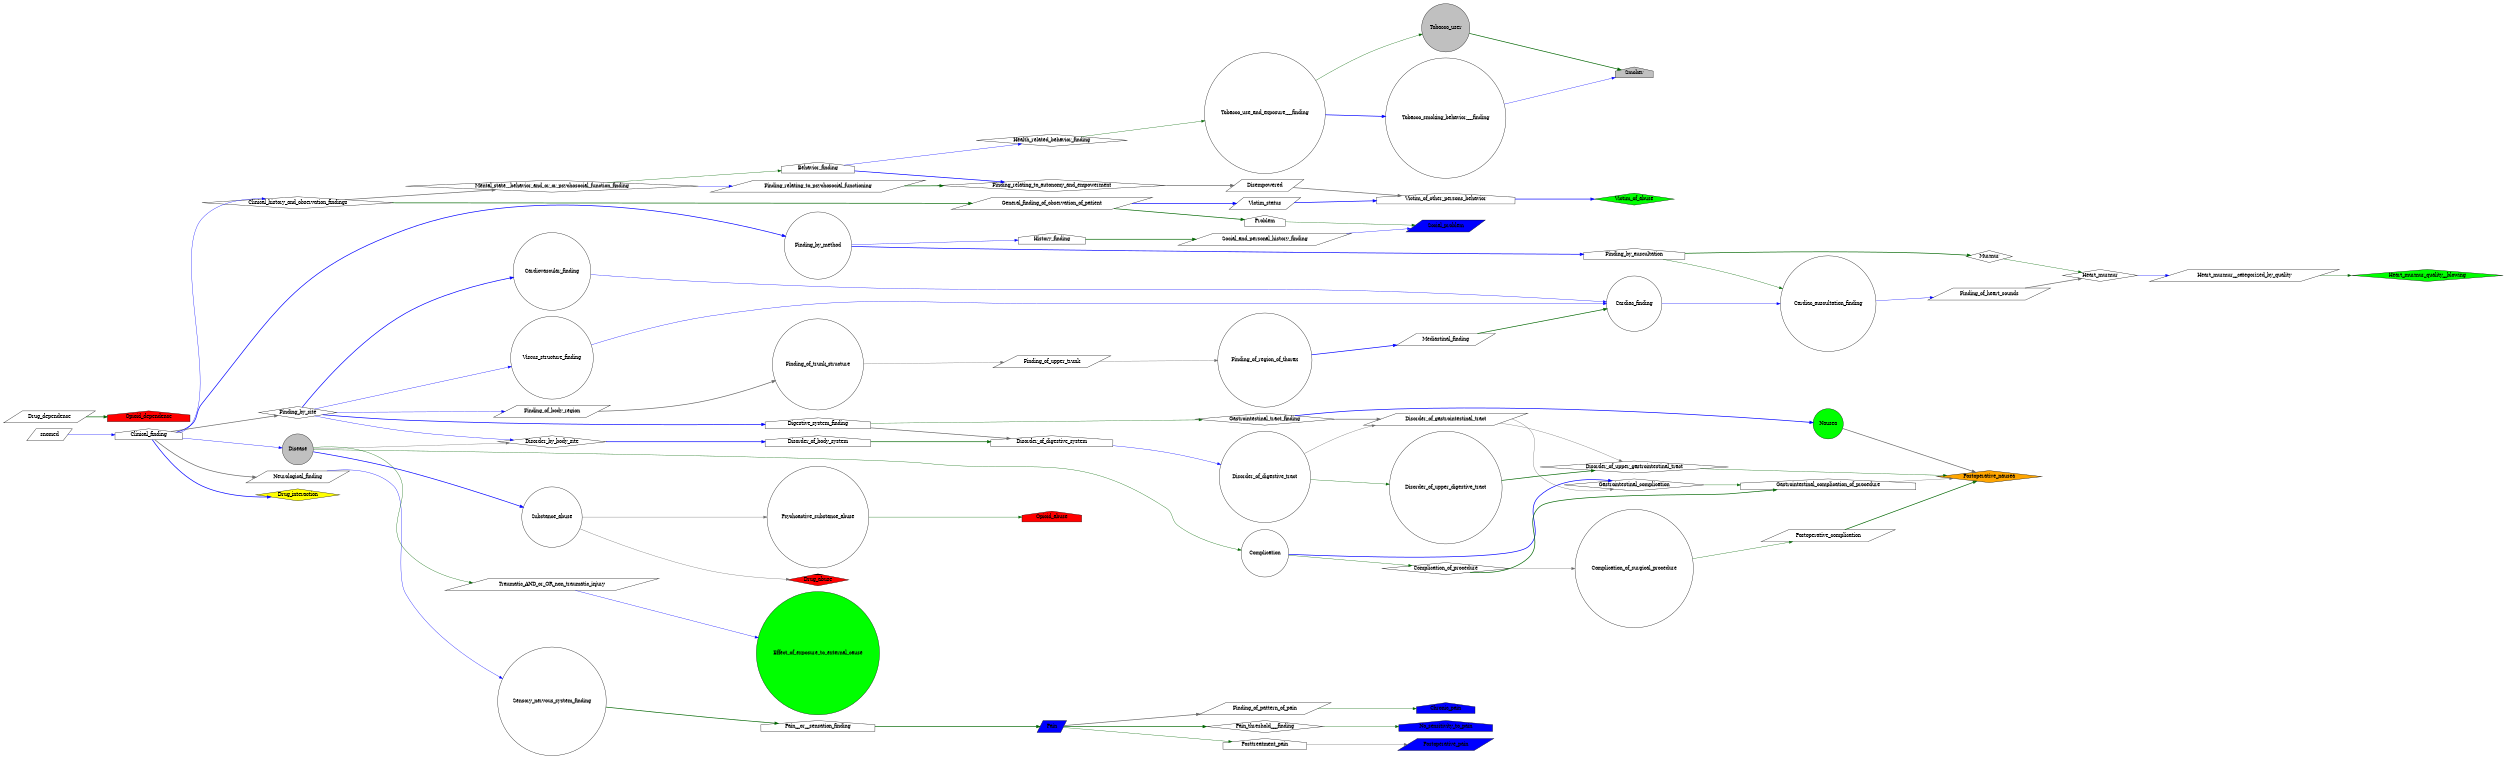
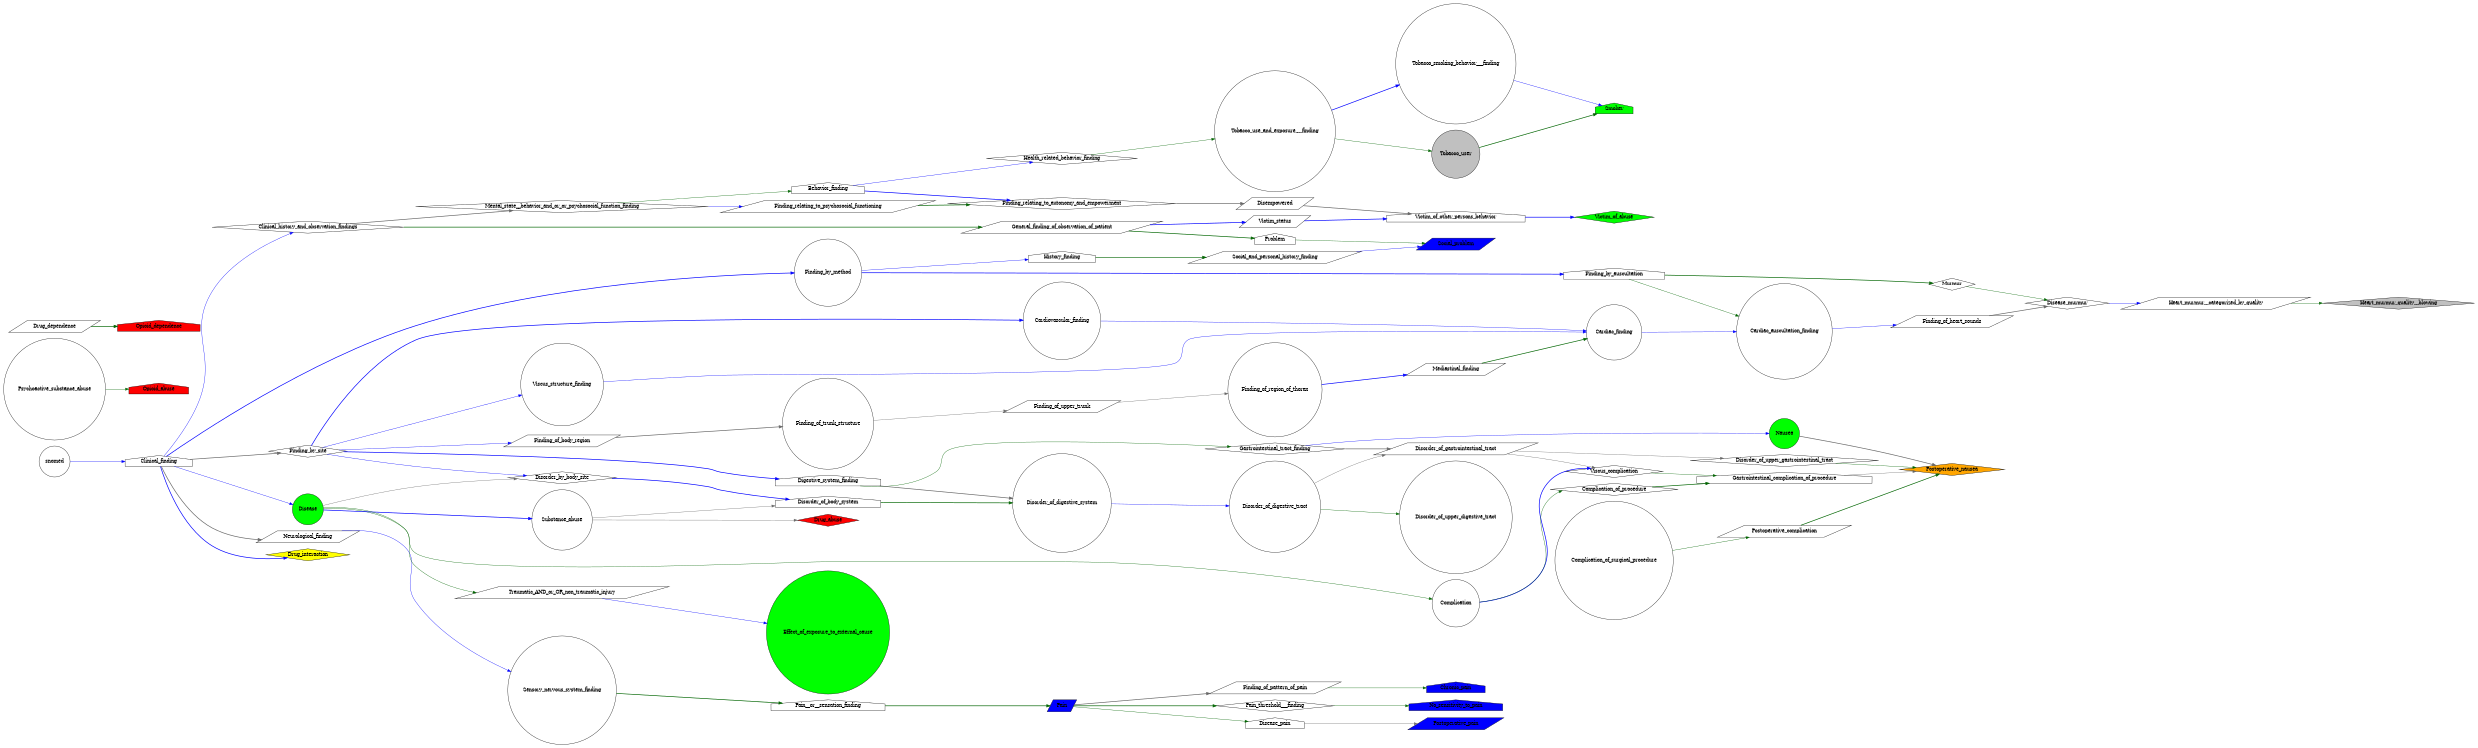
  digraph {
    rankdir=LR
    node [shape=circle]
    edge [color=blue style=solid]
    Clinical_finding [shape=house]
-   snomed [shape=parallelogram]
+   snomed
    Clinical_history_and_observation_findings [shape=diamond]
    Neurological_finding [shape=parallelogram]
    Drug_interaction [fillcolor=yellow shape=diamond style=filled]
    Finding_by_method
    Finding_by_site [shape=diamond]
-   Disease [fillcolor=gray style=filled]
+   Disease [fillcolor=green style=filled]
    Mental_state__behavior_and_or_or_psychosocial_function_finding [shape=diamond]
    General_finding_of_observation_of_patient [shape=parallelogram]
    Sensory_nervous_system_finding
    Finding_by_auscultation [shape=house]
    History_finding [shape=house]
    Cardiovascular_finding
    Finding_of_body_region [shape=parallelogram]
    Viscus_structure_finding
    Digestive_system_finding [shape=house]
    Disorder_by_body_site [shape=diamond]
    Complication
    Substance_abuse
    Traumatic_AND_or_OR_non_traumatic_injury [shape=parallelogram]
    Behavior_finding [shape=house]
    Finding_relating_to_psychosocial_functioning [shape=parallelogram]
    Problem [shape=house]
    Victim_status [shape=parallelogram]
    Health_related_behavior_finding [shape=diamond]
    Finding_relating_to_autonomy_and_empowerment [shape=diamond]
    Tobacco_use_and_exposure___finding
    Disempowered [shape=parallelogram]
    Tobacco_user [fillcolor=gray style=filled]
    Tobacco_smoking_behavior___finding
-   Smoker [fillcolor=gray shape=house style=filled]
+   Smoker [fillcolor=green shape=house style=filled]
    Victim_of_other_persons_behavior [shape=house]
    Victim_of_abuse [fillcolor=green shape=diamond style=filled]
    Social_problem [fillcolor=blue shape=parallelogram style=filled]
    Pain__or__sensation_finding [shape=house]
    Pain [fillcolor=blue shape=parallelogram style=filled]
    Finding_of_pattern_of_pain [shape=parallelogram]
    Pain_threshold___finding [shape=diamond]
-   Posttreatment_pain [shape=house]
+   Posttreatment_pain [shape=house label=Disease_pain]
    Chronic_pain [fillcolor=blue shape=house style=filled]
    No_sensitivity_to_pain [fillcolor=blue shape=house style=filled]
    Postoperative_pain [fillcolor=blue shape=parallelogram style=filled]
    Cardiac_auscultation_finding
    Murmur [shape=diamond]
    Social_and_personal_history_finding [shape=parallelogram]
    Finding_of_heart_sounds [shape=parallelogram]
-   Heart_murmur [shape=diamond]
+   Heart_murmur [shape=diamond label=Disease_murmur]
    Heart_murmur__categorized_by_quality [shape=parallelogram]
-   Heart_murmur_quality__blowing [fillcolor=green shape=diamond style=filled]
+   Heart_murmur_quality__blowing [fillcolor=gray shape=diamond style=filled]
    Cardiac_finding
    Finding_of_trunk_structure
    Gastrointestinal_tract_finding [shape=diamond]
-   Disorder_of_digestive_system [shape=house]
+   Disorder_of_digestive_system
    Disorder_of_body_system [shape=house]
    Finding_of_upper_trunk [shape=parallelogram]
    Finding_of_region_of_thorax
    Mediastinal_finding [shape=parallelogram]
    Nausea [fillcolor=green style=filled]
    Disorder_of_gastrointestinal_tract [shape=parallelogram]
    Disorder_of_digestive_tract
    Postoperative_nausea [fillcolor=orange shape=diamond style=filled]
    Disorder_of_upper_gastrointestinal_tract [shape=diamond]
-   Gastrointestinal_complication [shape=diamond]
+   Gastrointestinal_complication [shape=diamond label=Viscus_complication]
    Gastrointestinal_complication_of_procedure [shape=house]
    Disorder_of_upper_digestive_tract
    Complication_of_procedure [shape=diamond]
    Psychoactive_substance_abuse
    Drug_abuse [fillcolor=red shape=diamond style=filled]
    Effect_of_exposure_to_external_cause [fillcolor=green style=filled]
    Complication_of_surgical_procedure
    Postoperative_complication [shape=parallelogram]
    Drug_dependence [shape=parallelogram]
    Opioid_dependence [fillcolor=red shape=house style=filled]
    Opioid_abuse [fillcolor=red shape=house style=filled]
    Clinical_finding -> Clinical_history_and_observation_findings
    Clinical_finding -> Neurological_finding [color=gray40 style=bold]
    Clinical_finding -> Drug_interaction [style=bold]
    Clinical_finding -> Finding_by_method [style=bold]
    Clinical_finding -> Finding_by_site [color=gray40 style=bold]
    Clinical_finding -> Disease
    snomed -> Clinical_finding
    Clinical_history_and_observation_findings -> Mental_state__behavior_and_or_or_psychosocial_function_finding [color=gray40 style=bold]
    Clinical_history_and_observation_findings -> General_finding_of_observation_of_patient [color=darkgreen style=bold]
    Neurological_finding -> Sensory_nervous_system_finding
    Finding_by_method -> Finding_by_auscultation [style=bold]
    Finding_by_method -> History_finding
    Finding_by_site -> Cardiovascular_finding [style=bold]
    Finding_by_site -> Finding_of_body_region
    Finding_by_site -> Viscus_structure_finding
    Finding_by_site -> Digestive_system_finding [style=bold]
    Finding_by_site -> Disorder_by_body_site
    Disease -> Disorder_by_body_site [color=gray40]
    Disease -> Complication [color=darkgreen]
    Disease -> Substance_abuse [style=bold]
    Disease -> Traumatic_AND_or_OR_non_traumatic_injury [color=darkgreen]
    Mental_state__behavior_and_or_or_psychosocial_function_finding -> Behavior_finding [color=darkgreen]
    Mental_state__behavior_and_or_or_psychosocial_function_finding -> Finding_relating_to_psychosocial_functioning
    General_finding_of_observation_of_patient -> Problem [color=darkgreen style=bold]
    General_finding_of_observation_of_patient -> Victim_status [style=bold]
    Sensory_nervous_system_finding -> Pain__or__sensation_finding [color=darkgreen style=bold]
    Finding_by_auscultation -> Cardiac_auscultation_finding [color=darkgreen]
    Finding_by_auscultation -> Murmur [color=darkgreen style=bold]
    History_finding -> Social_and_personal_history_finding [color=darkgreen style=bold]
    Cardiovascular_finding -> Cardiac_finding
    Finding_of_body_region -> Finding_of_trunk_structure [color=gray40 style=bold]
    Viscus_structure_finding -> Cardiac_finding
    Digestive_system_finding -> Gastrointestinal_tract_finding [color=darkgreen]
    Digestive_system_finding -> Disorder_of_digestive_system [color=gray40 style=bold]
    Disorder_by_body_site -> Disorder_of_body_system [style=bold]
    Complication -> Gastrointestinal_complication [style=bold]
    Complication -> Complication_of_procedure [color=darkgreen]
-   Substance_abuse -> Psychoactive_substance_abuse [color=gray40]
+   Substance_abuse -> Disorder_of_body_system [color=gray40]
    Substance_abuse -> Drug_abuse [color=gray40]
    Traumatic_AND_or_OR_non_traumatic_injury -> Effect_of_exposure_to_external_cause
    Behavior_finding -> Health_related_behavior_finding
    Behavior_finding -> Finding_relating_to_autonomy_and_empowerment [style=bold]
    Finding_relating_to_psychosocial_functioning -> Finding_relating_to_autonomy_and_empowerment [color=darkgreen style=bold]
    Problem -> Social_problem [color=darkgreen]
    Victim_status -> Victim_of_other_persons_behavior [style=bold]
    Health_related_behavior_finding -> Tobacco_use_and_exposure___finding [color=darkgreen]
    Finding_relating_to_autonomy_and_empowerment -> Disempowered [color=gray40 style=bold]
    Tobacco_use_and_exposure___finding -> Tobacco_user [color=darkgreen]
    Tobacco_use_and_exposure___finding -> Tobacco_smoking_behavior___finding [style=bold]
    Disempowered -> Victim_of_other_persons_behavior [color=gray40 style=bold]
    Tobacco_user -> Smoker [color=darkgreen style=bold]
    Tobacco_smoking_behavior___finding -> Smoker
    Victim_of_other_persons_behavior -> Victim_of_abuse [style=bold]
    Pain__or__sensation_finding -> Pain [color=darkgreen style=bold]
    Pain -> Finding_of_pattern_of_pain [color=gray40 style=bold]
    Pain -> Pain_threshold___finding [color=darkgreen style=bold]
    Pain -> Posttreatment_pain [color=darkgreen]
    Finding_of_pattern_of_pain -> Chronic_pain [color=darkgreen]
    Pain_threshold___finding -> No_sensitivity_to_pain [color=darkgreen]
    Posttreatment_pain -> Postoperative_pain [color=gray40]
    Cardiac_auscultation_finding -> Finding_of_heart_sounds
    Murmur -> Heart_murmur [color=darkgreen]
    Social_and_personal_history_finding -> Social_problem
    Finding_of_heart_sounds -> Heart_murmur [color=gray40 style=bold]
    Heart_murmur -> Heart_murmur__categorized_by_quality
    Heart_murmur__categorized_by_quality -> Heart_murmur_quality__blowing [color=darkgreen]
    Cardiac_finding -> Cardiac_auscultation_finding
    Finding_of_trunk_structure -> Finding_of_upper_trunk [color=gray40]
-   Gastrointestinal_tract_finding -> Nausea [style=bold]
+   Gastrointestinal_tract_finding -> Nausea
    Gastrointestinal_tract_finding -> Disorder_of_gastrointestinal_tract [color=gray40 style=bold]
    Disorder_of_digestive_system -> Disorder_of_digestive_tract
    Disorder_of_body_system -> Disorder_of_digestive_system [color=darkgreen style=bold]
    Finding_of_upper_trunk -> Finding_of_region_of_thorax [color=gray40]
    Finding_of_region_of_thorax -> Mediastinal_finding [style=bold]
    Mediastinal_finding -> Cardiac_finding [color=darkgreen style=bold]
    Nausea -> Postoperative_nausea [color=gray40 style=bold]
    Disorder_of_gastrointestinal_tract -> Disorder_of_upper_gastrointestinal_tract [color=gray40]
    Disorder_of_gastrointestinal_tract -> Gastrointestinal_complication [color=gray40]
    Disorder_of_digestive_tract -> Disorder_of_gastrointestinal_tract [color=gray40]
    Disorder_of_digestive_tract -> Disorder_of_upper_digestive_tract [color=darkgreen]
    Disorder_of_upper_gastrointestinal_tract -> Postoperative_nausea [color=darkgreen]
    Gastrointestinal_complication -> Gastrointestinal_complication_of_procedure [color=darkgreen]
    Gastrointestinal_complication_of_procedure -> Postoperative_nausea [color=gray40]
-   Disorder_of_upper_digestive_tract -> Disorder_of_upper_gastrointestinal_tract [color=darkgreen style=bold]
    Complication_of_procedure -> Gastrointestinal_complication_of_procedure [color=darkgreen style=bold]
-   Complication_of_procedure -> Complication_of_surgical_procedure [color=gray40]
    Psychoactive_substance_abuse -> Opioid_abuse [color=darkgreen]
    Complication_of_surgical_procedure -> Postoperative_complication [color=darkgreen]
    Postoperative_complication -> Postoperative_nausea [color=darkgreen style=bold]
    Drug_dependence -> Opioid_dependence [color=darkgreen style=bold]
  }
